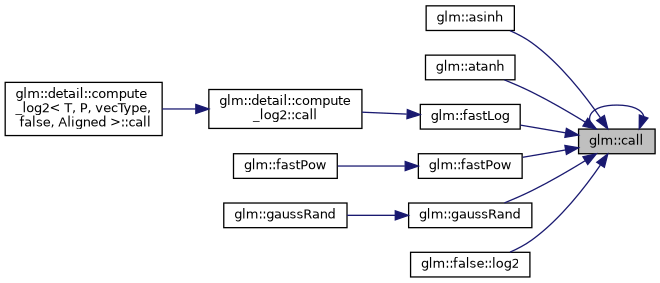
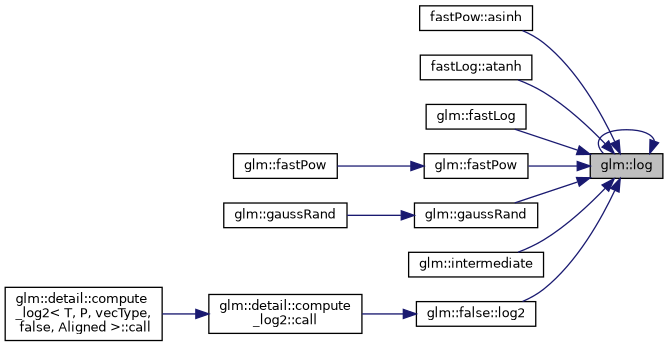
  digraph {
    rankdir=RL
    node [color=black fillcolor=white fontname=Helvetica fontsize=10 shape=record style=filled]
    edge [color=midnightblue dir=back fontname=Helvetica fontsize=10 labelfontname=Helvetica labelfontsize=10 style=solid]
-   n1 [fillcolor=grey75 fontcolor=black height=0.2 label="glm::call" width=0.4]
-   n2 [height=0.2 label="glm::asinh" width=0.4]
-   n3 [height=0.2 label="glm::atanh" width=0.4]
+   n1 [fillcolor=grey75 fontcolor=black height=0.2 label="glm::log" width=0.4]
+   n2 [height=0.2 label="fastPow::asinh" width=0.4]
+   n3 [height=0.2 label="fastLog::atanh" width=0.4]
    n4 [height=0.2 label="glm::fastLog" width=0.4]
    n5 [height=0.2 label="glm::fastPow" width=0.4]
    n6 [height=0.2 label="glm::gaussRand" width=0.4]
+   n7 [height=0.2 label="glm::intermediate" width=0.4]
    n8 [height=0.2 label="glm::false::log2" width=0.4]
    n9 [height=0.2 label="glm::fastPow" width=0.4]
    n10 [height=0.2 label="glm::gaussRand" width=0.4]
    n11 [height=0.2 label="glm::detail::compute\l_log2::call" width=0.4]
    n12 [height=0.2 label="glm::detail::compute\l_log2\< T, P, vecType,\l false, Aligned \>::call" width=0.4]
    n1 -> n1
    n1 -> n2
    n1 -> n3
    n1 -> n4
    n1 -> n5
    n1 -> n6
+   n1 -> n7
    n1 -> n8
    n5 -> n9
    n6 -> n10
-   n4 -> n11
+   n8 -> n11
    n11 -> n12
  }
